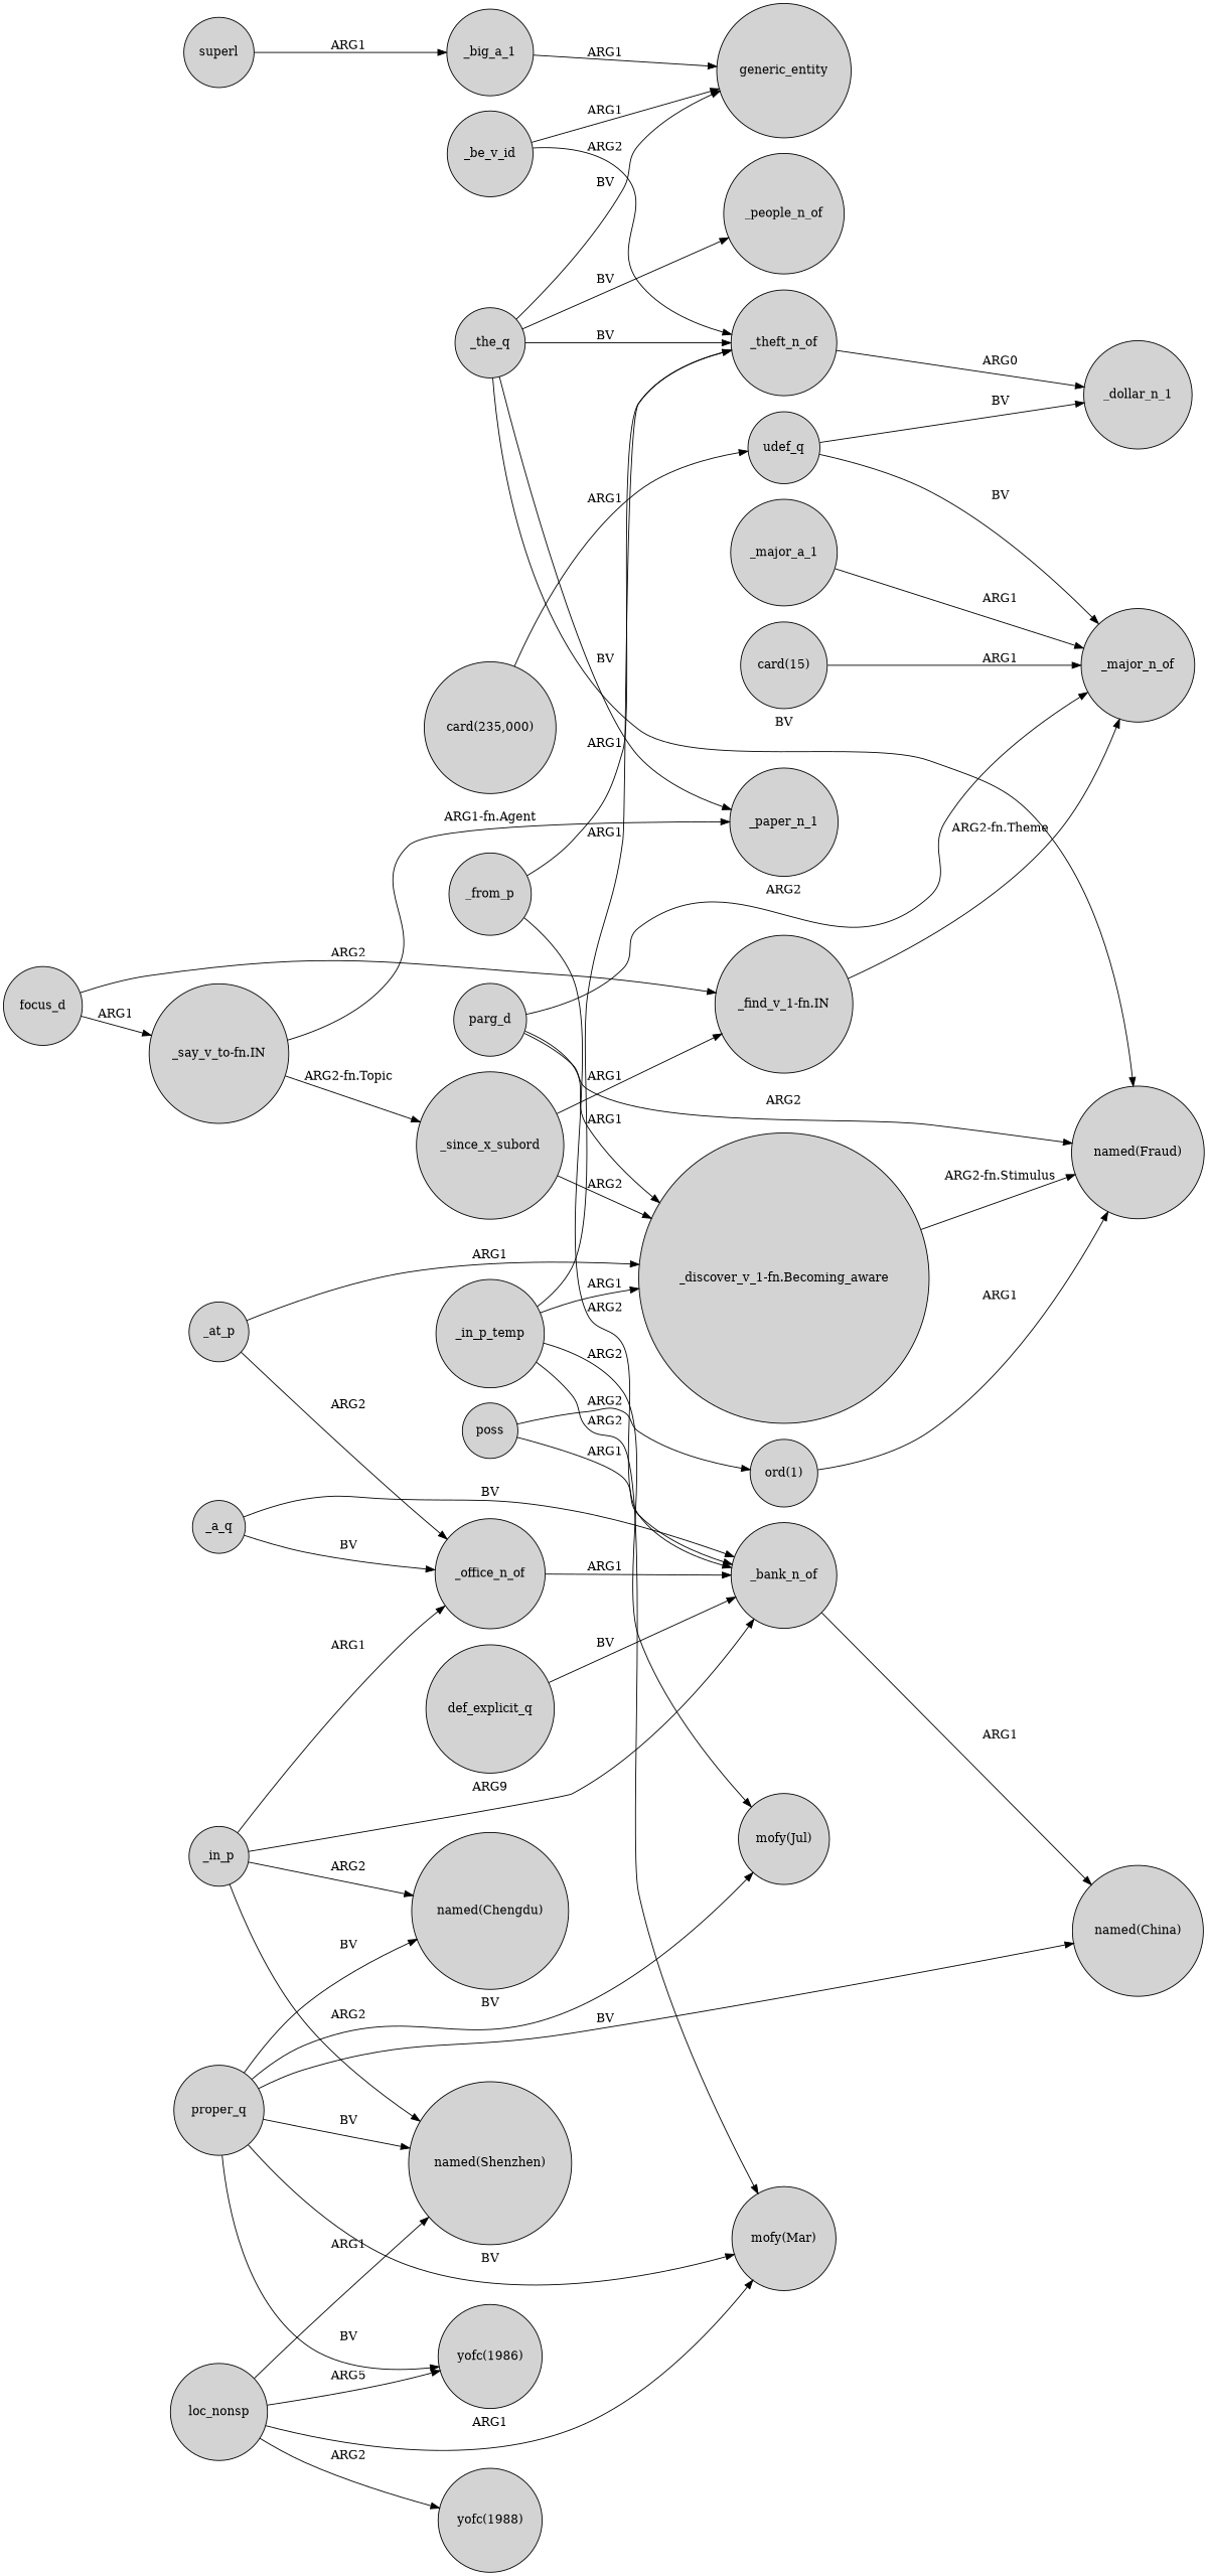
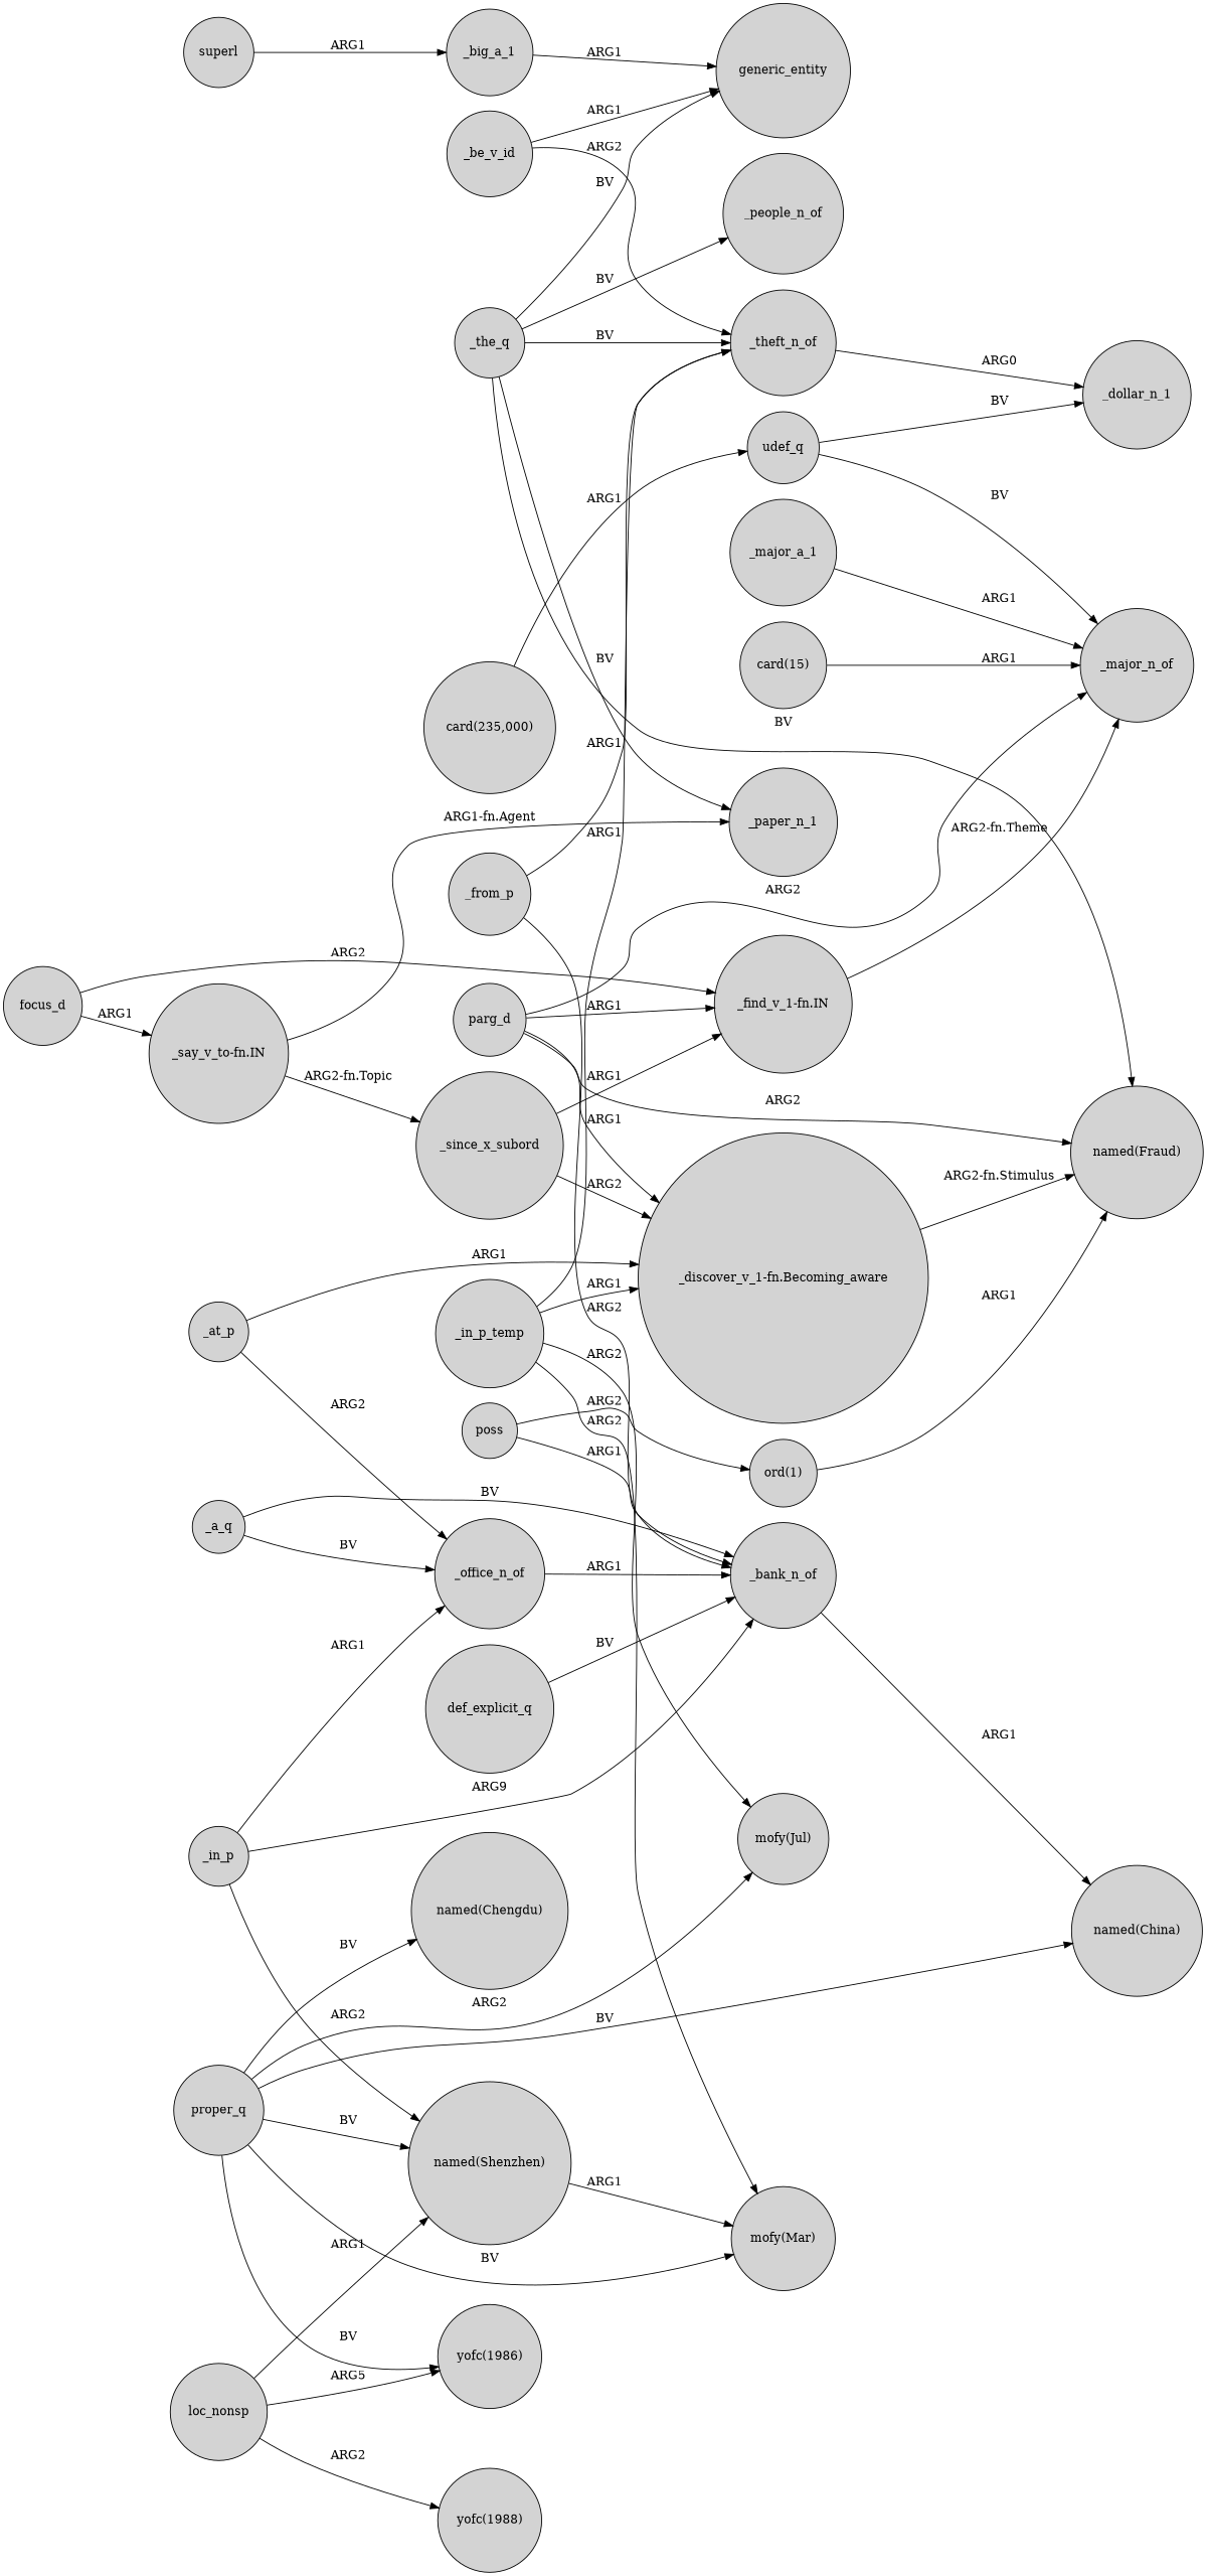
  digraph {
    rankdir=LR
    node [shape=circle style=filled]
    _the_q
    generic_entity
    _theft_n_of
    _paper_n_1
    _people_n_of
    "named(Fraud)"
    _dollar_n_1
    _be_v_id
    poss
    _bank_n_of
    "ord(1)"
    "named(China)"
    proper_q
    "mofy(Jul)"
    "named(Chengdu)"
    "mofy(Mar)"
    "yofc(1986)"
    "named(Shenzhen)"
    _in_p
    _office_n_of
    _big_a_1
    loc_nonsp
    "yofc(1988)"
    focus_d
    "_find_v_1-fn.IN"
    "_say_v_to-fn.IN"
    n27 [label=_major_n_of]
    _since_x_subord
    _in_p_temp
    "_discover_v_1-fn.Becoming_aware"
    _major_a_1
    _from_p
    "card(15)"
    parg_d
    def_explicit_q
    _a_q
    _at_p
    udef_q
    superl
    "card(235,000)"
    _the_q -> generic_entity [label=BV]
    _the_q -> _theft_n_of [label=BV]
    _the_q -> _paper_n_1 [label=BV]
    _the_q -> _people_n_of [label=BV]
    _the_q -> "named(Fraud)" [label=BV]
    _theft_n_of -> _dollar_n_1 [label=ARG0]
    _be_v_id -> generic_entity [label=ARG1]
    _be_v_id -> _theft_n_of [label=ARG2]
    poss -> _bank_n_of [label=ARG1]
    poss -> "ord(1)" [label=ARG2]
    _bank_n_of -> "named(China)" [label=ARG1]
    "ord(1)" -> "named(Fraud)" [label=ARG1]
    proper_q -> "named(China)" [label=BV]
-   proper_q -> "mofy(Jul)" [label=BV]
+   proper_q -> "mofy(Jul)" [label=ARG2]
    proper_q -> "named(Chengdu)" [label=BV]
    proper_q -> "mofy(Mar)" [label=BV]
    proper_q -> "yofc(1986)" [label=BV]
    proper_q -> "named(Shenzhen)" [label=BV]
    _in_p -> _bank_n_of [label=ARG9]
-   _in_p -> "named(Chengdu)" [label=ARG2]
    _in_p -> "named(Shenzhen)" [label=ARG2]
    _in_p -> _office_n_of [label=ARG1]
    _office_n_of -> _bank_n_of [label=ARG1]
    _big_a_1 -> generic_entity [label=ARG1]
-   loc_nonsp -> "mofy(Mar)" [label=ARG1]
+   "named(Shenzhen)" -> "mofy(Mar)" [label=ARG1]
    loc_nonsp -> "yofc(1986)" [label=ARG5]
    loc_nonsp -> "named(Shenzhen)" [label=ARG1]
    loc_nonsp -> "yofc(1988)" [label=ARG2]
    focus_d -> "_find_v_1-fn.IN" [label=ARG2]
    focus_d -> "_say_v_to-fn.IN" [label=ARG1]
    "_find_v_1-fn.IN" -> n27 [label="ARG2-fn.Theme"]
    "_say_v_to-fn.IN" -> _paper_n_1 [label="ARG1-fn.Agent"]
    "_say_v_to-fn.IN" -> _since_x_subord [label="ARG2-fn.Topic"]
    _since_x_subord -> "_find_v_1-fn.IN" [label=ARG1]
    _since_x_subord -> "_discover_v_1-fn.Becoming_aware" [label=ARG2]
    _in_p_temp -> _theft_n_of [label=ARG1]
    _in_p_temp -> "mofy(Jul)" [label=ARG2]
    _in_p_temp -> "mofy(Mar)" [label=ARG2]
    _in_p_temp -> "_discover_v_1-fn.Becoming_aware" [label=ARG1]
    "_discover_v_1-fn.Becoming_aware" -> "named(Fraud)" [label="ARG2-fn.Stimulus"]
    _major_a_1 -> n27 [label=ARG1]
    _from_p -> _theft_n_of [label=ARG1]
    _from_p -> _bank_n_of [label=ARG2]
    "card(15)" -> n27 [label=ARG1]
    parg_d -> "named(Fraud)" [label=ARG2]
+   parg_d -> "_find_v_1-fn.IN" [label=ARG1]
    parg_d -> n27 [label=ARG2]
    parg_d -> "_discover_v_1-fn.Becoming_aware" [label=ARG1]
    def_explicit_q -> _bank_n_of [label=BV]
    _a_q -> _bank_n_of [label=BV]
    _a_q -> _office_n_of [label=BV]
    _at_p -> _office_n_of [label=ARG2]
    _at_p -> "_discover_v_1-fn.Becoming_aware" [label=ARG1]
    udef_q -> _dollar_n_1 [label=BV]
    udef_q -> n27 [label=BV]
    superl -> _big_a_1 [label=ARG1]
    "card(235,000)" -> udef_q [label=ARG1]
  }
